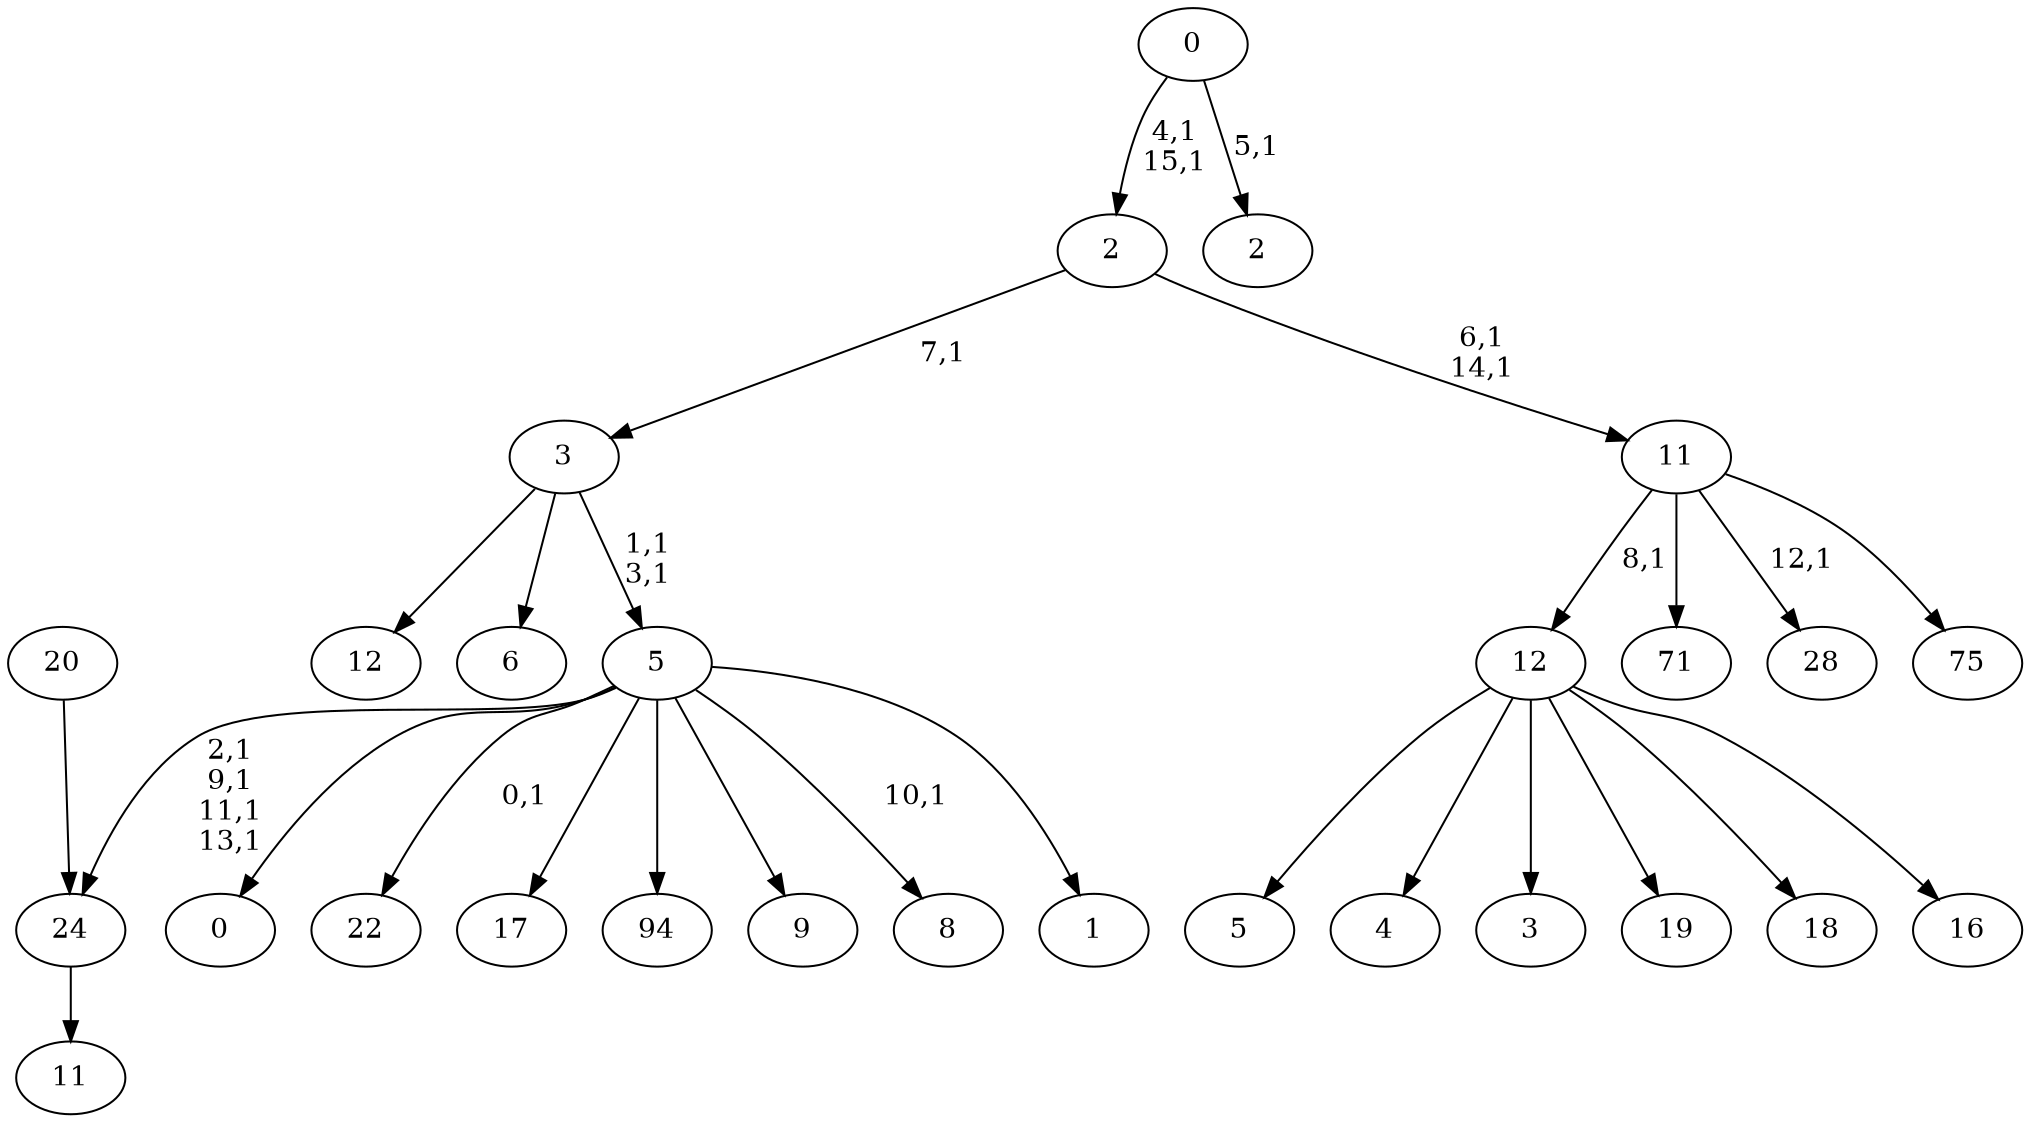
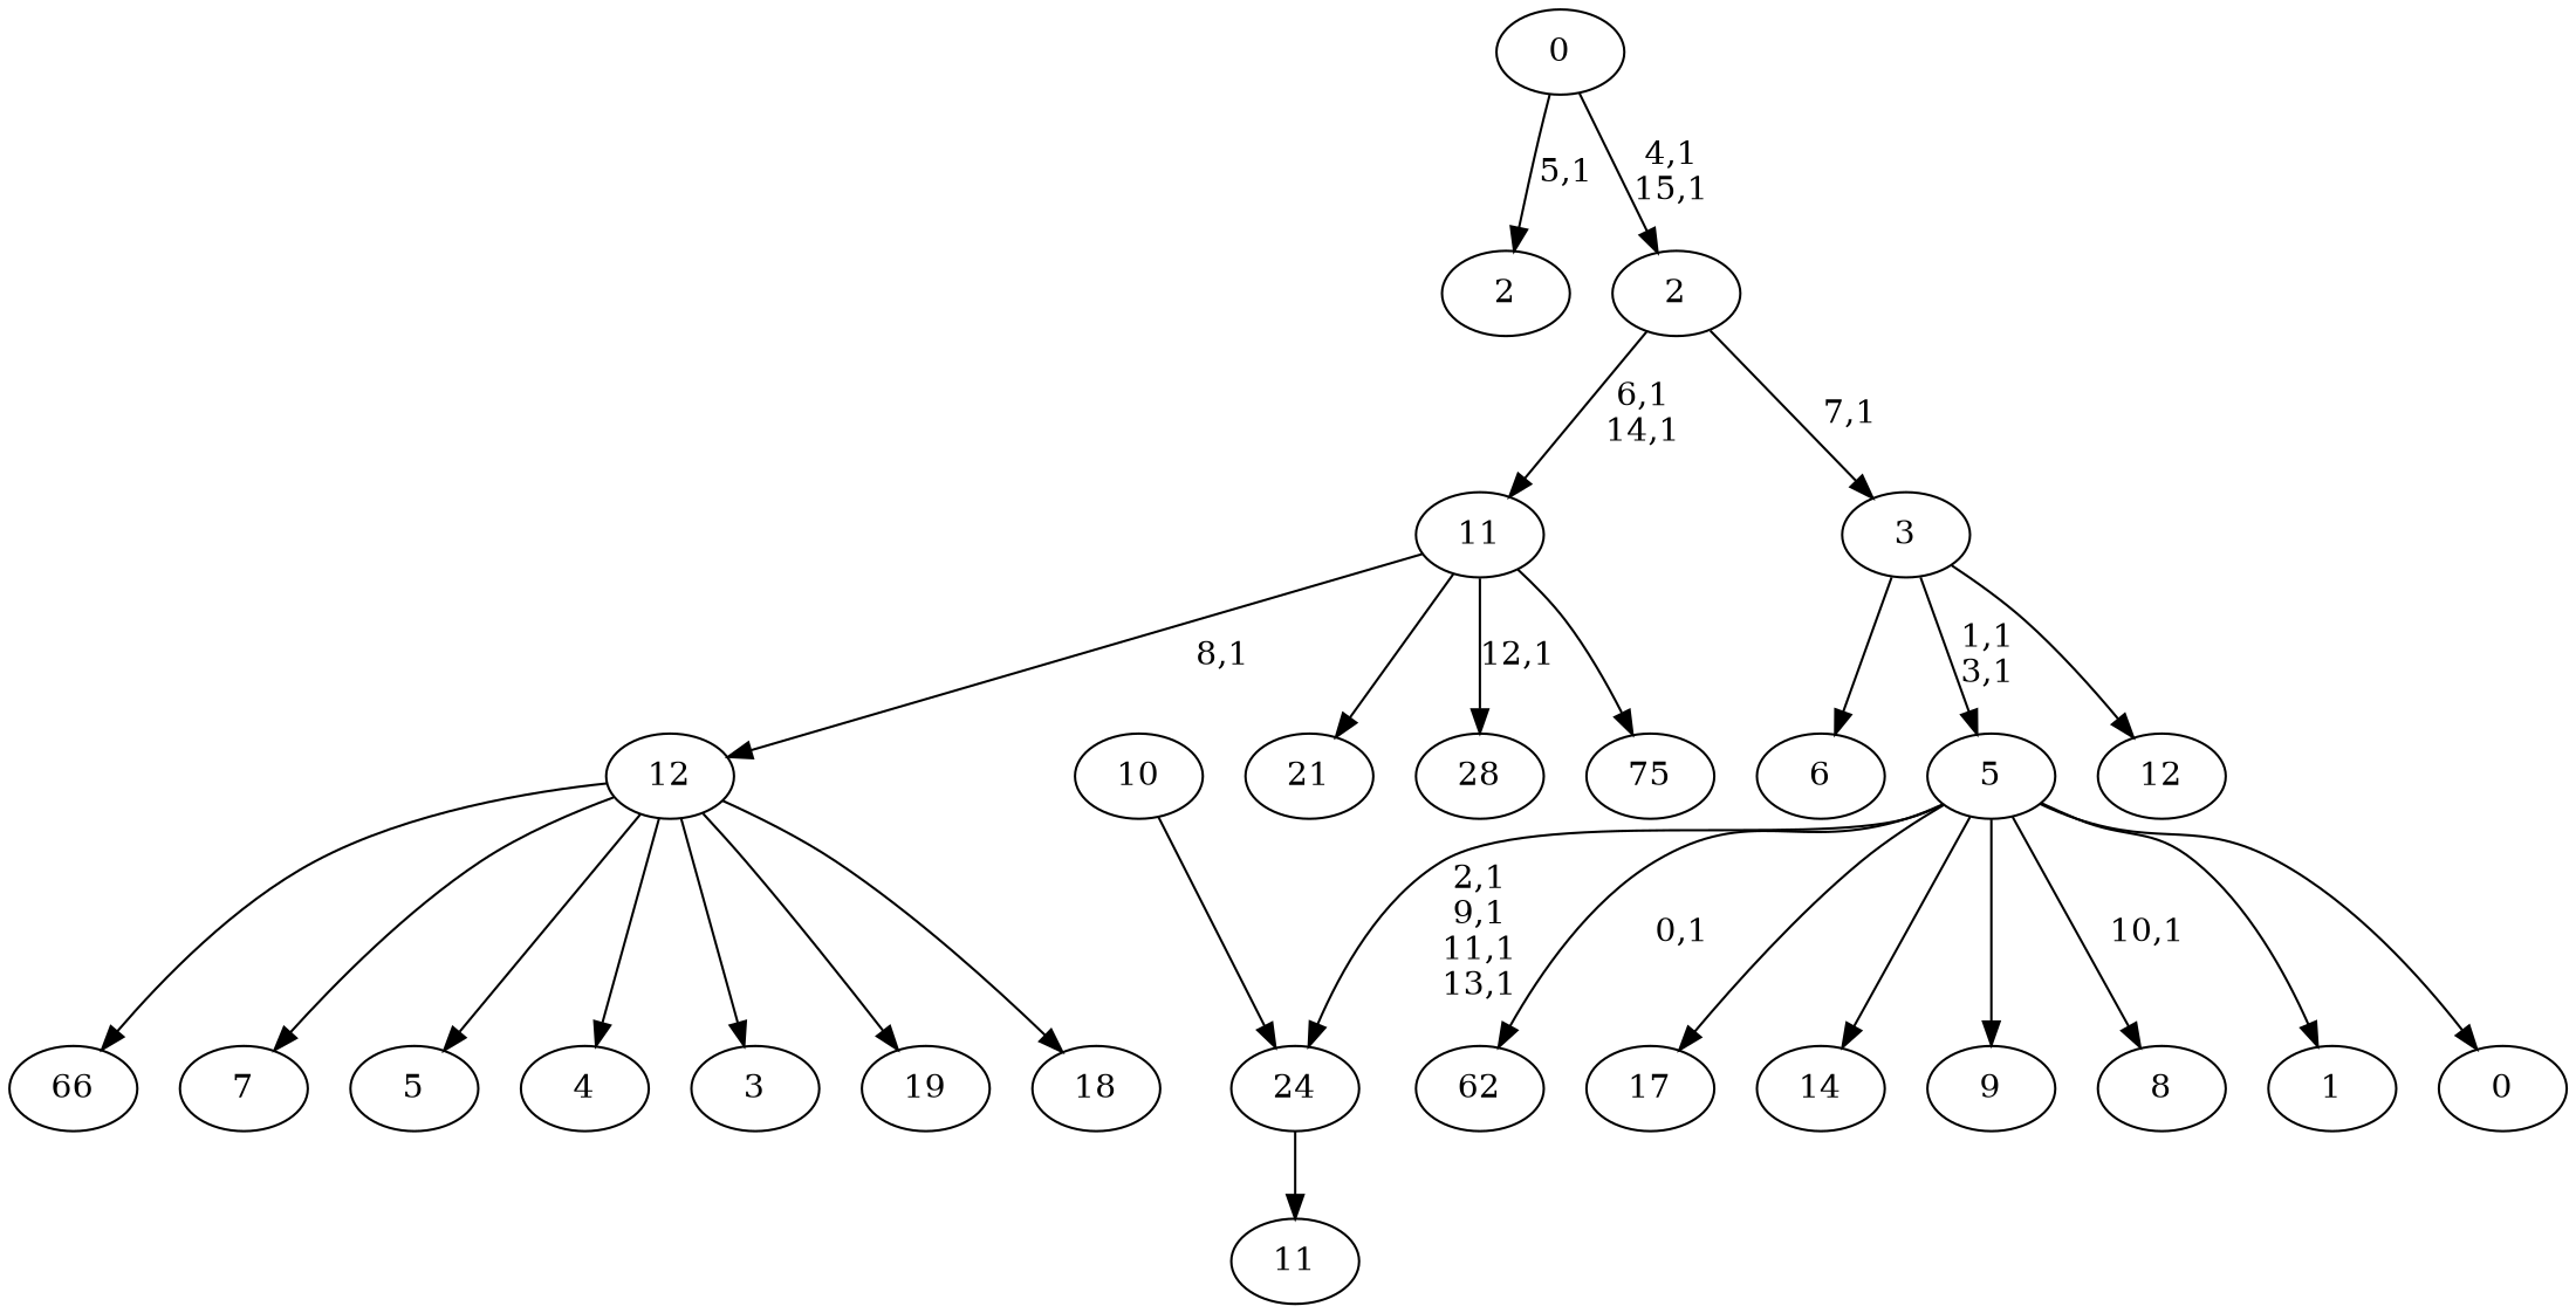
  digraph {
-   n1 [label=22]
-   n2 [label=71]
+   n1 [label=62]
+   n2 [label=21]
    n3 [label=28]
    n4 [label=19]
    n5 [label=18]
    n6 [label=17]
-   n7 [label=16]
+   n7 [label=66]
    n8 [label=75]
-   n9 [label=94]
+   n9 [label=14]
    n10 [label=12]
    n11 [label=11]
-   n12 [label=20]
+   n12 [label=10]
    24
    n14 [label=9]
    n15 [label=8]
+   n16 [label=7]
    n17 [label=6]
    n18 [label=5]
    n19 [label=4]
    n20 [label=3]
    12
    11
    n23 [label=2]
    n24 [label=1]
    n25 [label=0]
    5
    3
    2
    0
    n12 -> 24
    24 -> n11
    12 -> n4
    12 -> n5
    12 -> n7
+   12 -> n16
    12 -> n18
    12 -> n19
    12 -> n20
    11 -> n2
    11 -> n3 [label="12,1"]
    11 -> n8
    11 -> 12 [label="8,1"]
    5 -> n1 [label="0,1"]
    5 -> n6
    5 -> n9
    5 -> 24 [label="2,1\n9,1\n11,1\n13,1"]
    5 -> n14
    5 -> n15 [label="10,1"]
    5 -> n24
    5 -> n25
    3 -> n10
    3 -> n17
    3 -> 5 [label="1,1\n3,1"]
    2 -> 11 [label="6,1\n14,1"]
    2 -> 3 [label="7,1"]
    0 -> n23 [label="5,1"]
    0 -> 2 [label="4,1\n15,1"]
  }
